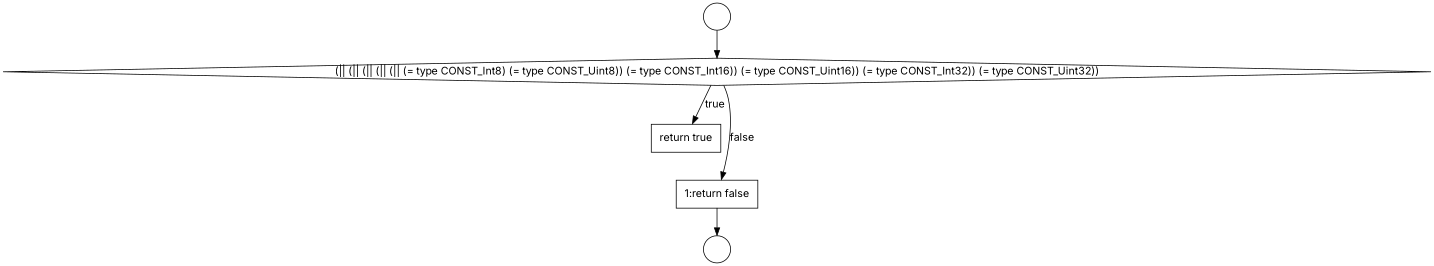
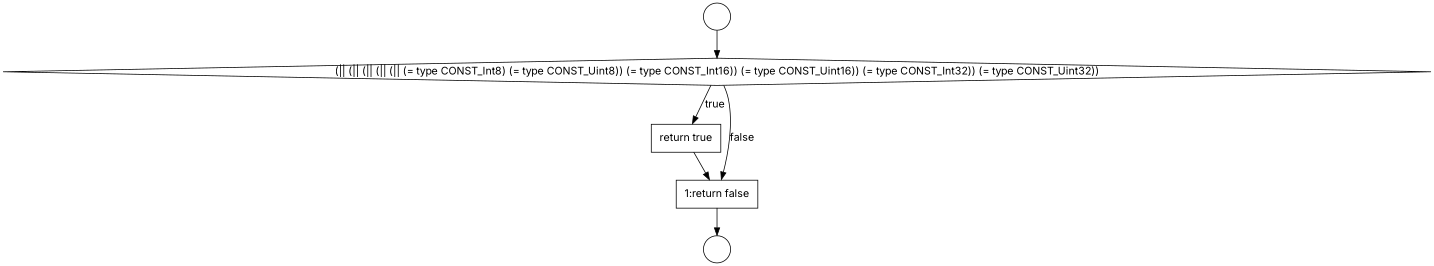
  digraph {
    fontname=Inter
    node [color=black fillcolor=white shape=none style=filled fontname=Inter]
    edge [color=black fontname=Inter]
    n1 [label=<<font color="black">(|| (|| (|| (|| (|| (= type CONST_Int8) (= type CONST_Uint8)) (= type CONST_Int16)) (= type CONST_Uint16)) (= type CONST_Int32)) (= type CONST_Uint32))</font>> shape=diamond]
    n2 [label=<<font color="black">     <table border="0" cellborder="1" cellspacing="0" cellpadding="10">       <tr><td align="left">return true</td></tr>     </table>   </font>> margin=0]
    n3 [label=<<font color="black">     <table border="0" cellborder="1" cellspacing="0" cellpadding="10">       <tr><td align="left">1:return false</td></tr>     </table>   </font>> margin=0]
    n4 [label=" " shape=circle]
    n5 [label=" " shape=circle]
    n1 -> n2 [label=<<font color="black">true</font>>]
    n1 -> n3 [label=<<font color="black">false</font>>]
+   n2 -> n3
    n3 -> n5
    n4 -> n1
  }
